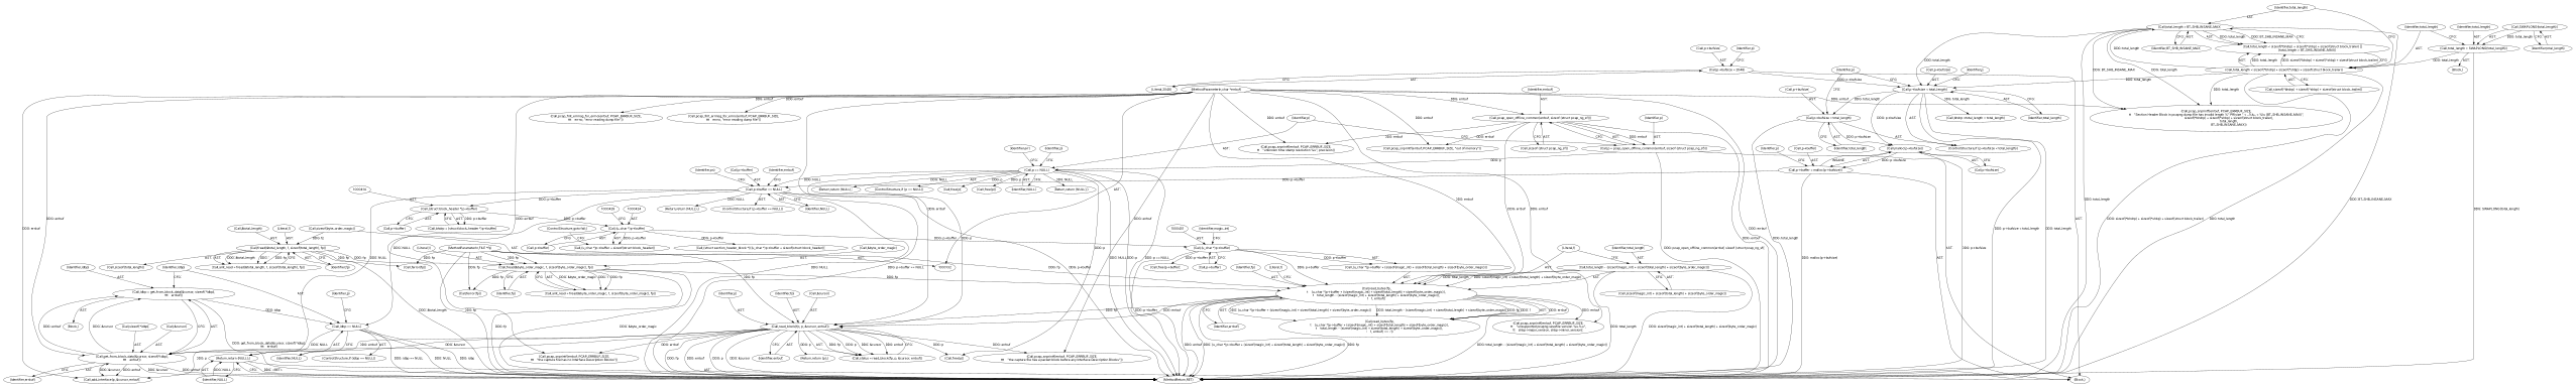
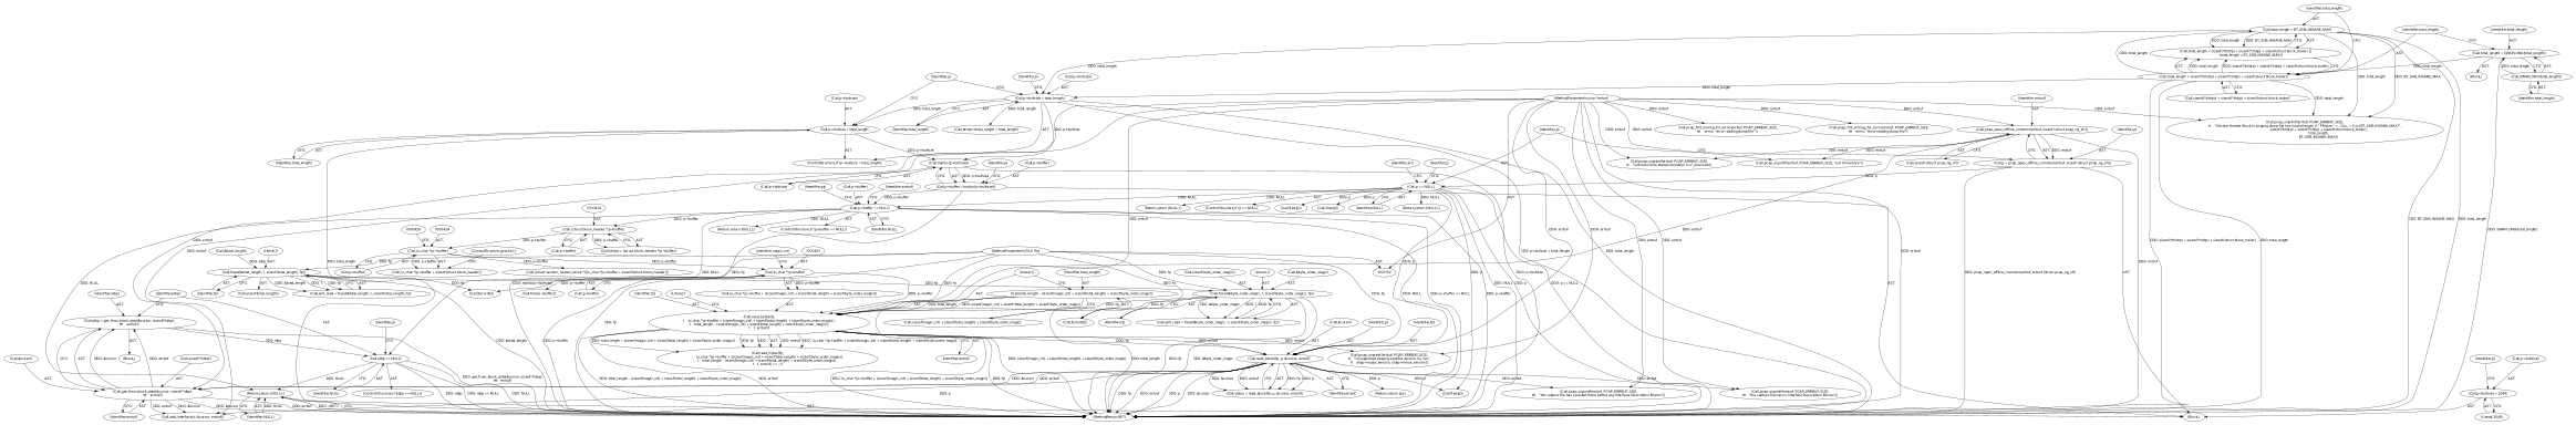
  digraph {
    fontname=Inter
    node [fontname=Inter]
    edge [fontname=Inter]
    n1 [label="(Call,idbp == NULL)"]
    n2 [label="(Return,return (NULL);)"]
    n3 [label="(MethodReturn,RET)"]
    n4 [label="(ControlStructure,if (idbp == NULL))"]
    n5 [label="(Identifier,NULL)"]
    n6 [label="(Block,)"]
    n7 [label="(Identifier,NULL)"]
    n8 [label="(Call,idbp = get_from_block_data(&cursor, sizeof(*idbp),\n\t\t\t    errbuf))"]
    n9 [label="(Call,get_from_block_data(&cursor, sizeof(*idbp),\n\t\t\t    errbuf))"]
    n10 [label="(Block,)"]
    n11 [label="(Identifier,errbuf)"]
    n12 [label="(Call,add_interface(p, &cursor, errbuf))"]
    n13 [label="(Call,read_block(fp, p, &cursor, errbuf))"]
    n14 [label="(Call,free(p))"]
    n15 [label="(Call,pcap_snprintf(errbuf, PCAP_ERRBUF_SIZE,\n\t\t\t    \"the capture file has a packet block before any Interface Description Blocks\"))"]
    n16 [label="(Call,pcap_snprintf(errbuf, PCAP_ERRBUF_SIZE,\n\t\t\t    \"the capture file has no Interface Description Blocks\"))"]
    n17 [label="(Call,status = read_block(fp, p, &cursor, errbuf))"]
    n18 [label="(Identifier,errbuf)"]
    n19 [label="(Return,return (p);)"]
    n20 [label="(Call,read_bytes(fp,\n\t    (u_char *)p->buffer + (sizeof(magic_int) + sizeof(total_length) + sizeof(byte_order_magic)),\n\t    total_length - (sizeof(magic_int) + sizeof(total_length) + sizeof(byte_order_magic)),\n\t    1, errbuf))"]
    n21 [label="(Call,read_bytes(fp,\n\t    (u_char *)p->buffer + (sizeof(magic_int) + sizeof(total_length) + sizeof(byte_order_magic)),\n\t    total_length - (sizeof(magic_int) + sizeof(total_length) + sizeof(byte_order_magic)),\n\t    1, errbuf) == -1)"]
    n22 [label="(Call,pcap_snprintf(errbuf, PCAP_ERRBUF_SIZE,\n\t\t    \"unsupported pcapng savefile version %u.%u\",\n\t\t    shbp->major_version, shbp->minor_version))"]
    n23 [label="(Identifier,errbuf)"]
    n24 [label="(Call,fread(&byte_order_magic, 1, sizeof(byte_order_magic), fp))"]
    n25 [label="(Call,ferror(fp))"]
    n26 [label="(Identifier,fp)"]
    n27 [label="(Call,amt_read = fread(&byte_order_magic, 1, sizeof(byte_order_magic), fp))"]
    n28 [label="(Call,fread(&total_length, 1, sizeof(total_length), fp))"]
    n29 [label="(Call,amt_read = fread(&total_length, 1, sizeof(total_length), fp))"]
    n30 [label="(Call,ferror(fp))"]
    n31 [label="(Identifier,fp)"]
    n32 [label="(Call,sizeof(total_length))"]
    n33 [label="(MethodParameterIn,FILE *fp)"]
    1000132
    n35 [label="(Call,(u_char *)p->buffer)"]
    n36 [label="(Call,free(p->buffer))"]
    n37 [label="(Call,p->buffer)"]
    n38 [label="(Call,(u_char *)p->buffer + (sizeof(magic_int) + sizeof(total_length) + sizeof(byte_order_magic)))"]
    n39 [label="(Call,(u_char *)p->buffer)"]
    n40 [label="(Call,p->buffer)"]
    n41 [label="(Call,(u_char *)p->buffer + sizeof(struct block_header))"]
    n42 [label="(Call,(struct section_header_block *)((u_char *)p->buffer + sizeof(struct block_header)))"]
    n43 [label="(Call,(struct block_header *)p->buffer)"]
    n44 [label="(Call,p->buffer)"]
    n45 [label="(Call,bhdrp = (struct block_header *)p->buffer)"]
    n46 [label="(Call,p->buffer == NULL)"]
    n47 [label="(Return,return (NULL);)"]
    n48 [label="(ControlStructure,if (p->buffer == NULL))"]
    n49 [label="(Identifier,NULL)"]
    n50 [label="(Call,p->buffer = malloc(p->bufsize))"]
    n51 [label="(Call,malloc(p->bufsize))"]
    n52 [label="(Call,p->bufsize)"]
    n53 [label="(Call,p->bufsize = total_length)"]
    n54 [label="(ControlStructure,if (p->bufsize < total_length))"]
    n55 [label="(Identifier,total_length)"]
    n56 [label="(Call,p->bufsize < total_length)"]
    n57 [label="(Identifier,total_length)"]
    n58 [label="(Call,bhdrp->total_length = total_length)"]
    n59 [label="(Call,p->bufsize = 2048)"]
    n60 [label="(Literal,2048)"]
    n61 [label="(Call,total_length > BT_SHB_INSANE_MAX)"]
-   n62 [label="(Identifier,BT_SHB_INSANE_MAX)"]
    n63 [label="(Call,pcap_snprintf(errbuf, PCAP_ERRBUF_SIZE,\n\t\t    \"Section Header Block in pcapng dump file has invalid length %\" PRIsize \" < _%lu_ < %lu (BT_SHB_INSANE_MAX)\",\n                              sizeof(*bhdrp) + sizeof(*shbp) + sizeof(struct block_trailer),\n                              total_length,\n                              BT_SHB_INSANE_MAX))"]
    n64 [label="(Call,total_length < sizeof(*bhdrp) + sizeof(*shbp) + sizeof(struct block_trailer) ||\n            (total_length > BT_SHB_INSANE_MAX))"]
    n65 [label="(Call,total_length < sizeof(*bhdrp) + sizeof(*shbp) + sizeof(struct block_trailer))"]
    n66 [label="(Call,sizeof(*bhdrp) + sizeof(*shbp) + sizeof(struct block_trailer))"]
    n67 [label="(Call,total_length = SWAPLONG(total_length))"]
    n68 [label="(Call,SWAPLONG(total_length))"]
    n69 [label="(Block,)"]
    n70 [label="(Identifier,total_length)"]
    n71 [label="(Call,p == NULL)"]
    n72 [label="(Return,return (NULL);)"]
    n73 [label="(ControlStructure,if (p == NULL))"]
    n74 [label="(Call,free(p))"]
    n75 [label="(Call,free(p))"]
    n76 [label="(Identifier,NULL)"]
    n77 [label="(Return,return (NULL);)"]
    n78 [label="(Call,p = pcap_open_offline_common(errbuf, sizeof (struct pcap_ng_sf)))"]
    n79 [label="(Call,pcap_open_offline_common(errbuf, sizeof (struct pcap_ng_sf)))"]
    n80 [label="(Call,sizeof (struct pcap_ng_sf))"]
    n81 [label="(Call,pcap_snprintf(errbuf, PCAP_ERRBUF_SIZE,\n\t\t    \"unknown time stamp resolution %u\", precision))"]
    n82 [label="(Call,pcap_snprintf(errbuf, PCAP_ERRBUF_SIZE, \"out of memory\"))"]
    n83 [label="(MethodParameterIn,char *errbuf)"]
    n84 [label="(Call,pcap_fmt_errmsg_for_errno(errbuf, PCAP_ERRBUF_SIZE,\n\t\t\t    errno, \"error reading dump file\"))"]
    n85 [label="(Call,pcap_fmt_errmsg_for_errno(errbuf, PCAP_ERRBUF_SIZE,\n\t\t\t    errno, \"error reading dump file\"))"]
    n86 [label="(Call,total_length - (sizeof(magic_int) + sizeof(total_length) + sizeof(byte_order_magic)))"]
    n87 [label="(Call,sizeof(magic_int) + sizeof(total_length) + sizeof(byte_order_magic))"]
    n88 [label="(Literal,1)"]
    n89 [label="(Identifier,total_length)"]
    n90 [label="(Call,p->bufsize)"]
    n91 [label="(Identifier,p)"]
    n92 [label="(Identifier,p)"]
    n93 [label="(Literal,1)"]
    n94 [label="(Identifier,err)"]
    n95 [label="(Identifier,p)"]
    n96 [label="(Call,p->bufsize)"]
    n97 [label="(Identifier,fp)"]
    n98 [label="(Call,sizeof(*idbp))"]
    n99 [label="(Identifier,magic_int)"]
    n100 [label="(ControlStructure,goto fail;)"]
    n101 [label="(Identifier,total_length)"]
    n102 [label="(Call,p->buffer)"]
    n103 [label="(Call,p->bufsize)"]
    n104 [label="(Identifier,errbuf)"]
    n105 [label="(Call,&cursor)"]
    n106 [label="(Identifier,p)"]
    n107 [label="(Identifier,p)"]
    n108 [label="(Identifier,idbp)"]
    n109 [label="(Identifier,fp)"]
    n110 [label="(Identifier,errbuf)"]
    n111 [label="(Call,&total_length)"]
    n112 [label="(Identifier,idbp)"]
    n113 [label="(Call,&cursor)"]
    n114 [label="(Identifier,total_length)"]
    n115 [label="(Call,&byte_order_magic)"]
    n116 [label="(Identifier,ps)"]
    n117 [label="(Literal,1)"]
    n118 [label="(Identifier,p)"]
    n119 [label="(Identifier,p)"]
    n120 [label="(Identifier,total_length)"]
    n121 [label="(Call,sizeof(byte_order_magic))"]
    n122 [label="(Literal,1)"]
    n123 [label="(Identifier,p)"]
    n124 [label="(Call,p->buffer)"]
    n125 [label="(Identifier,p)"]
    1000451
    1000424
    1000429
    1000414
    n1 -> n2 [label="DDG: NULL"]
    n1 -> n3 [label="DDG: NULL"]
    n1 -> n3 [label="DDG: idbp"]
    n1 -> n3 [label="DDG: idbp == NULL"]
    n1 -> n4 [label="AST: "]
    n1 -> n5 [label="CFG: "]
    n2 -> n3 [label="DDG: <RET>"]
    n2 -> n6 [label="AST: "]
    n2 -> n7 [label="CFG: "]
    n3 -> n2 [label="CFG: "]
    n5 -> n1 [label="AST: "]
    n7 -> n2 [label="AST: "]
    n7 -> n2 [label="DDG: NULL"]
    n8 -> n1 [label="DDG: idbp"]
    n8 -> n3 [label="DDG: get_from_block_data(&cursor, sizeof(*idbp),\n\t\t\t    errbuf)"]
    n8 -> n9 [label="CFG: "]
    n8 -> n10 [label="AST: "]
    n9 -> n3 [label="DDG: &cursor"]
    n9 -> n3 [label="DDG: errbuf"]
    n9 -> n8 [label="AST: "]
    n9 -> n8 [label="DDG: &cursor"]
    n9 -> n8 [label="DDG: errbuf"]
    n9 -> n11 [label="CFG: "]
    n9 -> n12 [label="DDG: &cursor"]
    n9 -> n12 [label="DDG: errbuf"]
    n11 -> n9 [label="AST: "]
    n13 -> n3 [label="DDG: fp"]
    n13 -> n3 [label="DDG: errbuf"]
    n13 -> n3 [label="DDG: p"]
    n13 -> n3 [label="DDG: &cursor"]
    n13 -> n9 [label="DDG: &cursor"]
    n13 -> n9 [label="DDG: errbuf"]
    n13 -> n12 [label="DDG: p"]
    n13 -> n14 [label="DDG: p"]
    n13 -> n15 [label="DDG: errbuf"]
    n13 -> n16 [label="DDG: errbuf"]
    n13 -> n17 [label="AST: "]
    n13 -> n17 [label="DDG: fp"]
    n13 -> n17 [label="DDG: p"]
    n13 -> n17 [label="DDG: &cursor"]
    n13 -> n17 [label="DDG: errbuf"]
    n13 -> n18 [label="CFG: "]
    n13 -> n19 [label="DDG: p"]
    n17 -> n13 [label="CFG: "]
    n18 -> n13 [label="AST: "]
    n20 -> n3 [label="DDG: total_length - (sizeof(magic_int) + sizeof(total_length) + sizeof(byte_order_magic))"]
    n20 -> n3 [label="DDG: errbuf"]
    n20 -> n3 [label="DDG: (u_char *)p->buffer + (sizeof(magic_int) + sizeof(total_length) + sizeof(byte_order_magic))"]
    n20 -> n3 [label="DDG: fp"]
    n20 -> n13 [label="DDG: fp"]
    n20 -> n13 [label="DDG: errbuf"]
    n20 -> n21 [label="AST: "]
    n20 -> n21 [label="DDG: errbuf"]
    n20 -> n21 [label="DDG: (u_char *)p->buffer + (sizeof(magic_int) + sizeof(total_length) + sizeof(byte_order_magic))"]
    n20 -> n21 [label="DDG: total_length - (sizeof(magic_int) + sizeof(total_length) + sizeof(byte_order_magic))"]
    n20 -> n21 [label="DDG: fp"]
    n20 -> n21 [label="DDG: 1"]
    n20 -> n22 [label="DDG: errbuf"]
    n20 -> n23 [label="CFG: "]
    n23 -> n20 [label="AST: "]
    n24 -> n3 [label="DDG: &byte_order_magic"]
    n24 -> n3 [label="DDG: fp"]
    n24 -> n20 [label="DDG: fp"]
    n24 -> n25 [label="DDG: fp"]
    n24 -> n26 [label="CFG: "]
    n24 -> n27 [label="AST: "]
    n24 -> n27 [label="DDG: &byte_order_magic"]
    n24 -> n27 [label="DDG: 1"]
    n24 -> n27 [label="DDG: fp"]
    n26 -> n24 [label="AST: "]
    n27 -> n24 [label="CFG: "]
    n28 -> n3 [label="DDG: &total_length"]
    n28 -> n24 [label="DDG: fp"]
    n28 -> n29 [label="AST: "]
    n28 -> n29 [label="DDG: &total_length"]
    n28 -> n29 [label="DDG: 1"]
    n28 -> n29 [label="DDG: fp"]
    n28 -> n30 [label="DDG: fp"]
    n28 -> n31 [label="CFG: "]
    n28 -> n32 [label="AST: "]
    n29 -> n28 [label="CFG: "]
    n31 -> n28 [label="AST: "]
    n33 -> n3 [label="DDG: fp"]
    n33 -> n13 [label="DDG: fp"]
    n33 -> n20 [label="DDG: fp"]
    n33 -> n24 [label="DDG: fp"]
    n33 -> n25 [label="DDG: fp"]
-   n121 -> n28 [label="DDG: fp"]
+   n33 -> n28 [label="DDG: fp"]
    n33 -> n30 [label="DDG: fp"]
    n33 -> 1000132 [label="AST: "]
    n35 -> n3 [label="DDG: p->buffer"]
    n35 -> n20 [label="DDG: p->buffer"]
    n35 -> n36 [label="DDG: p->buffer"]
    n35 -> n37 [label="CFG: "]
    n35 -> n38 [label="AST: "]
    n35 -> n38 [label="DDG: p->buffer"]
    n37 -> n35 [label="AST: "]
    n38 -> n20 [label="AST: "]
    n39 -> n35 [label="DDG: p->buffer"]
    n39 -> n40 [label="CFG: "]
    n39 -> n41 [label="AST: "]
    n39 -> n41 [label="DDG: p->buffer"]
    n39 -> n42 [label="DDG: p->buffer"]
    n40 -> n39 [label="AST: "]
    n43 -> n39 [label="DDG: p->buffer"]
    n43 -> n44 [label="CFG: "]
    n43 -> n45 [label="AST: "]
    n43 -> n45 [label="DDG: p->buffer"]
    n44 -> n43 [label="AST: "]
    n45 -> n43 [label="CFG: "]
    n46 -> n1 [label="DDG: NULL"]
    n46 -> n2 [label="DDG: NULL"]
    n46 -> n3 [label="DDG: p->buffer"]
    n46 -> n3 [label="DDG: NULL"]
    n46 -> n3 [label="DDG: p->buffer == NULL"]
    n46 -> n43 [label="DDG: p->buffer"]
    n46 -> n47 [label="DDG: NULL"]
    n46 -> n48 [label="AST: "]
    n46 -> n49 [label="CFG: "]
    n49 -> n46 [label="AST: "]
    n50 -> n3 [label="DDG: malloc(p->bufsize)"]
    n50 -> n6 [label="AST: "]
    n50 -> n46 [label="DDG: p->buffer"]
-   n50 -> n51 [label="INSANE: "]
+   n50 -> n51 [label="CFG: "]
    n51 -> n3 [label="DDG: p->bufsize"]
    n51 -> n50 [label="AST: "]
    n51 -> n50 [label="DDG: p->bufsize"]
    n51 -> n52 [label="CFG: "]
    n52 -> n51 [label="AST: "]
    n53 -> n3 [label="DDG: total_length"]
    n53 -> n51 [label="DDG: p->bufsize"]
    n53 -> n54 [label="AST: "]
    n53 -> n55 [label="CFG: "]
    n55 -> n53 [label="AST: "]
    n56 -> n3 [label="DDG: p->bufsize < total_length"]
    n56 -> n3 [label="DDG: total_length"]
    n56 -> n51 [label="DDG: p->bufsize"]
    n56 -> n53 [label="DDG: total_length"]
    n56 -> n54 [label="AST: "]
    n56 -> n57 [label="CFG: "]
    n56 -> n58 [label="DDG: total_length"]
    n57 -> n56 [label="AST: "]
    n59 -> n6 [label="AST: "]
-   n59 -> n56 [label="DDG: p->bufsize"]
    n59 -> n60 [label="CFG: "]
    n60 -> n59 [label="AST: "]
    n61 -> n3 [label="DDG: BT_SHB_INSANE_MAX"]
    n61 -> n3 [label="DDG: total_length"]
    n61 -> n56 [label="DDG: total_length"]
-   n61 -> n62 [label="CFG: "]
    n61 -> n63 [label="DDG: total_length"]
    n61 -> n63 [label="DDG: BT_SHB_INSANE_MAX"]
    n61 -> n64 [label="AST: "]
    n61 -> n64 [label="DDG: total_length"]
    n61 -> n64 [label="DDG: BT_SHB_INSANE_MAX"]
-   n62 -> n61 [label="AST: "]
    n64 -> n61 [label="CFG: "]
    n64 -> n65 [label="CFG: "]
    n65 -> n3 [label="DDG: sizeof(*bhdrp) + sizeof(*shbp) + sizeof(struct block_trailer)"]
    n65 -> n3 [label="DDG: total_length"]
    n65 -> n56 [label="DDG: total_length"]
    n65 -> n61 [label="DDG: total_length"]
    n65 -> n63 [label="DDG: total_length"]
    n65 -> n64 [label="AST: "]
    n65 -> n64 [label="DDG: total_length"]
    n65 -> n64 [label="DDG: sizeof(*bhdrp) + sizeof(*shbp) + sizeof(struct block_trailer)"]
    n65 -> n66 [label="CFG: "]
    n66 -> n65 [label="AST: "]
    n67 -> n3 [label="DDG: SWAPLONG(total_length)"]
    n67 -> n65 [label="DDG: total_length"]
+   n67 -> n68 [label="CFG: "]
    n67 -> n69 [label="AST: "]
    n68 -> n67 [label="AST: "]
    n68 -> n67 [label="DDG: total_length"]
    n68 -> n70 [label="CFG: "]
    n70 -> n68 [label="AST: "]
    n71 -> n3 [label="DDG: p == NULL"]
    n71 -> n3 [label="DDG: NULL"]
    n71 -> n3 [label="DDG: p"]
    n71 -> n13 [label="DDG: p"]
    n71 -> n14 [label="DDG: p"]
    n71 -> n46 [label="DDG: NULL"]
    n71 -> n72 [label="DDG: NULL"]
    n71 -> n73 [label="AST: "]
    n71 -> n74 [label="DDG: p"]
    n71 -> n75 [label="DDG: p"]
    n71 -> n76 [label="CFG: "]
    n71 -> n77 [label="DDG: NULL"]
    n76 -> n71 [label="AST: "]
    n78 -> n3 [label="DDG: pcap_open_offline_common(errbuf, sizeof (struct pcap_ng_sf))"]
    n78 -> n6 [label="AST: "]
    n78 -> n71 [label="DDG: p"]
    n78 -> n79 [label="CFG: "]
    n79 -> n3 [label="DDG: errbuf"]
    n79 -> n20 [label="DDG: errbuf"]
    n79 -> n78 [label="AST: "]
    n79 -> n78 [label="DDG: errbuf"]
    n79 -> n80 [label="CFG: "]
    n79 -> n81 [label="DDG: errbuf"]
    n79 -> n82 [label="DDG: errbuf"]
    n80 -> n79 [label="AST: "]
    n83 -> n3 [label="DDG: errbuf"]
    n83 -> n9 [label="DDG: errbuf"]
    n83 -> n12 [label="DDG: errbuf"]
    n83 -> n13 [label="DDG: errbuf"]
    n83 -> n15 [label="DDG: errbuf"]
    n83 -> n16 [label="DDG: errbuf"]
    n83 -> n20 [label="DDG: errbuf"]
    n83 -> n22 [label="DDG: errbuf"]
    n83 -> 1000132 [label="AST: "]
    n83 -> n63 [label="DDG: errbuf"]
    n83 -> n79 [label="DDG: errbuf"]
    n83 -> n81 [label="DDG: errbuf"]
    n83 -> n82 [label="DDG: errbuf"]
    n83 -> n84 [label="DDG: errbuf"]
    n83 -> n85 [label="DDG: errbuf"]
    n86 -> n3 [label="DDG: sizeof(magic_int) + sizeof(total_length) + sizeof(byte_order_magic)"]
    n86 -> n3 [label="DDG: total_length"]
    n86 -> n20 [label="AST: "]
    n86 -> n20 [label="DDG: total_length"]
    n86 -> n20 [label="DDG: sizeof(magic_int) + sizeof(total_length) + sizeof(byte_order_magic)"]
    n86 -> n87 [label="CFG: "]
    n87 -> n86 [label="AST: "]
    n88 -> n20 [label="AST: "]
    n88 -> n86 [label="CFG: "]
    n89 -> n61 [label="AST: "]
    n89 -> n65 [label="CFG: "]
    n90 -> n59 [label="AST: "]
    n91 -> n53 [label="CFG: "]
    n91 -> n56 [label="CFG: "]
    n92 -> n59 [label="CFG: "]
    n93 -> n24 [label="AST: "]
    n94 -> n71 [label="CFG: "]
    n95 -> n50 [label="CFG: "]
    n96 -> n53 [label="AST: "]
    n97 -> n20 [label="AST: "]
    n98 -> n9 [label="AST: "]
    n99 -> n35 [label="CFG: "]
    n100 -> n41 [label="CFG: "]
    n101 -> n67 [label="AST: "]
    n102 -> n50 [label="AST: "]
    n103 -> n56 [label="AST: "]
    n104 -> n46 [label="CFG: "]
    n105 -> n9 [label="AST: "]
    n106 -> n71 [label="CFG: "]
    n107 -> n71 [label="AST: "]
    n107 -> n78 [label="CFG: "]
    n108 -> n8 [label="AST: "]
    n109 -> n13 [label="AST: "]
    n110 -> n79 [label="AST: "]
-   n111 -> n28 [label="AST: "]
+   n111 -> n28 [label="DDG: idbp"]
    n112 -> n1 [label="AST: "]
    n112 -> n8 [label="CFG: "]
    n113 -> n13 [label="AST: "]
    n114 -> n65 [label="AST: "]
    n114 -> n67 [label="CFG: "]
    n115 -> n24 [label="AST: "]
    n116 -> n46 [label="CFG: "]
    n117 -> n28 [label="AST: "]
    n118 -> n78 [label="AST: "]
    n119 -> n13 [label="AST: "]
    n120 -> n86 [label="AST: "]
    n121 -> n24 [label="AST: "]
    n122 -> n20 [label="CFG: "]
    n123 -> n1 [label="CFG: "]
    n124 -> n46 [label="AST: "]
    n125 -> n56 [label="CFG: "]
    1000451 -> n35 [label="AST: "]
    1000424 -> n39 [label="AST: "]
    1000429 -> n39 [label="CFG: "]
    1000414 -> n43 [label="AST: "]
  }
